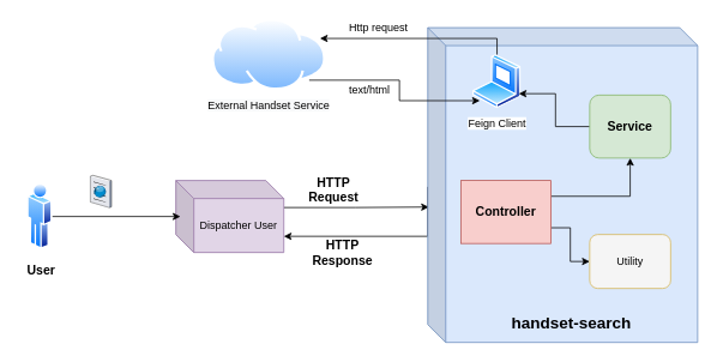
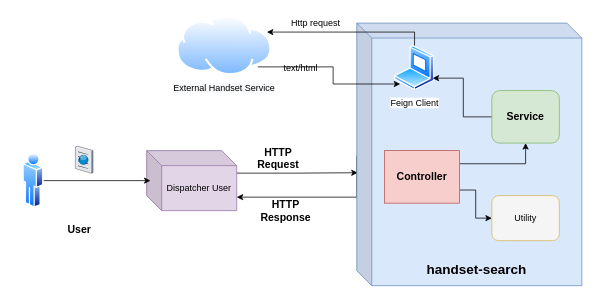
  <mxCell id="0" />
  <mxCell id="1" parent="0" />
  <mxCell id="2" style="edgeStyle=orthogonalEdgeStyle;rounded=0;orthogonalLoop=1;jettySize=auto;html=1;exitX=0;exitY=0;exitDx=120;exitDy=50;exitPerimeter=0;entryX=0.004;entryY=0.627;entryDx=0;entryDy=0;entryPerimeter=0;" edge="1" parent="1"><mxGeometry relative="1" as="geometry"><mxPoint x="315" y="230" as="sourcePoint" /><mxPoint x="476.2" y="229.45" as="targetPoint" /><Array as="points"><mxPoint x="395" y="230" /></Array></mxGeometry></mxCell>
  <mxCell id="3" value="Dispatcher User" style="shape=cube;whiteSpace=wrap;html=1;boundedLbl=1;backgroundOutline=1;darkOpacity=0.05;darkOpacity2=0.1;fillColor=#e1d5e7;strokeColor=#9673a6;" vertex="1" parent="1"><mxGeometry x="195" y="200" width="120" height="80" as="geometry" /></mxCell>
  <mxCell id="4" value="&lt;span style=&quot;background-color: rgb(248 , 249 , 250)&quot;&gt;External Handset Service&lt;/span&gt;" style="aspect=fixed;perimeter=ellipsePerimeter;html=1;align=center;shadow=0;dashed=0;spacingTop=3;image;image=img/lib/active_directory/internet_cloud.svg;strokeColor=#000000;" vertex="1" parent="1"><mxGeometry x="235" y="20" width="126.98" height="80" as="geometry" /></mxCell>
  <mxCell id="5" style="edgeStyle=orthogonalEdgeStyle;rounded=0;orthogonalLoop=1;jettySize=auto;html=1;exitX=0;exitY=0;exitDx=0;exitDy=165;exitPerimeter=0;entryX=0;entryY=0;entryDx=120;entryDy=50;entryPerimeter=0;" edge="1" parent="1"><mxGeometry relative="1" as="geometry"><mxPoint x="475" y="207" as="sourcePoint" /><mxPoint x="315" y="262" as="targetPoint" /><Array as="points"><mxPoint x="475" y="262" /></Array></mxGeometry></mxCell>
  <mxCell id="6" value="&lt;br&gt;&lt;br&gt;&lt;br&gt;&lt;br&gt;&lt;br&gt;&lt;br&gt;&lt;br&gt;&lt;br&gt;&lt;br&gt;&lt;br&gt;&lt;br&gt;&lt;br&gt;&lt;br&gt;&lt;br&gt;&lt;br&gt;&lt;br&gt;&lt;br&gt;&lt;br&gt;&lt;br&gt;&lt;br&gt;&lt;font style=&quot;font-size: 18px&quot;&gt;handset-search&lt;/font&gt;" style="shape=cube;whiteSpace=wrap;html=1;boundedLbl=1;backgroundOutline=1;darkOpacity=0.05;darkOpacity2=0.1;strokeColor=#6c8ebf;fillColor=#dae8fc;fontStyle=1" vertex="1" parent="1"><mxGeometry x="475" y="30" width="300" height="350" as="geometry" /></mxCell>
  <mxCell id="7" style="edgeStyle=orthogonalEdgeStyle;rounded=0;orthogonalLoop=1;jettySize=auto;html=1;exitX=0.5;exitY=0;exitDx=0;exitDy=0;entryX=1;entryY=0.25;entryDx=0;entryDy=0;" edge="1" parent="1" source="8" target="4"><mxGeometry relative="1" as="geometry"><Array as="points"><mxPoint x="552" y="42" /></Array></mxGeometry></mxCell>
  <mxCell id="8" value="Feign Client" style="aspect=fixed;perimeter=ellipsePerimeter;html=1;align=center;shadow=0;dashed=0;spacingTop=3;image;image=img/lib/active_directory/laptop_client.svg;strokeColor=#000000;" vertex="1" parent="1"><mxGeometry x="525" y="60" width="54" height="60" as="geometry" /></mxCell>
  <mxCell id="9" style="edgeStyle=orthogonalEdgeStyle;rounded=0;orthogonalLoop=1;jettySize=auto;html=1;exitX=1;exitY=0.75;exitDx=0;exitDy=0;" edge="1" parent="1" source="11" target="14"><mxGeometry relative="1" as="geometry" /></mxCell>
  <mxCell id="10" style="edgeStyle=orthogonalEdgeStyle;rounded=0;orthogonalLoop=1;jettySize=auto;html=1;exitX=1;exitY=0.25;exitDx=0;exitDy=0;entryX=0.5;entryY=1;entryDx=0;entryDy=0;" edge="1" parent="1" source="11" target="13"><mxGeometry relative="1" as="geometry" /></mxCell>
  <mxCell id="11" value="&lt;font style=&quot;font-size: 14px&quot;&gt;&lt;b&gt;Controller&lt;/b&gt;&lt;/font&gt;" style="rounded=0;whiteSpace=wrap;html=1;fillColor=#f8cecc;strokeColor=#b85450;" vertex="1" parent="1"><mxGeometry x="512" y="200" width="100" height="70" as="geometry" /></mxCell>
  <mxCell id="12" style="edgeStyle=orthogonalEdgeStyle;rounded=0;orthogonalLoop=1;jettySize=auto;html=1;exitX=0;exitY=0.5;exitDx=0;exitDy=0;entryX=1;entryY=0.75;entryDx=0;entryDy=0;" edge="1" parent="1" source="13" target="8"><mxGeometry relative="1" as="geometry" /></mxCell>
- <mxCell id="13" value="&lt;b&gt;&lt;font style=&quot;font-size: 14px&quot;&gt;Service&lt;/font&gt;&lt;/b&gt;" style="rounded=1;whiteSpace=wrap;html=1;fillColor=#d5e8d4;strokeColor=#82b366;" vertex="1" parent="1"><mxGeometry x="655" y="105" width="90" height="70" as="geometry" /></mxCell>
+ <mxCell id="13" value="&lt;b&gt;&lt;font style=&quot;font-size: 14px&quot;&gt;Service&lt;/font&gt;&lt;/b&gt;" style="rounded=1;whiteSpace=wrap;html=1;fillColor=#d5e8d4;strokeColor=#82b366;" vertex="1" parent="1"><mxGeometry x="655" y="120" width="90" height="70" as="geometry" /></mxCell>
  <mxCell id="14" value="Utility" style="rounded=1;whiteSpace=wrap;html=1;fillColor=#f5f5f5;strokeColor=#d6b656;" vertex="1" parent="1"><mxGeometry x="655" y="260" width="90" height="60" as="geometry" /></mxCell>
  <mxCell id="15" value="&lt;font style=&quot;font-size: 14px&quot;&gt;&lt;b&gt;HTTP&lt;br&gt;Request&lt;/b&gt;&lt;/font&gt;" style="text;html=1;align=center;verticalAlign=middle;resizable=0;points=[];autosize=1;" vertex="1" parent="1"><mxGeometry x="335" y="195" width="70" height="30" as="geometry" /></mxCell>
  <mxCell id="16" value="&lt;font style=&quot;font-size: 14px&quot;&gt;&lt;b&gt;HTTP&lt;br&gt;Response&lt;/b&gt;&lt;/font&gt;" style="text;html=1;align=center;verticalAlign=middle;resizable=0;points=[];autosize=1;" vertex="1" parent="1"><mxGeometry x="340" y="265" width="80" height="30" as="geometry" /></mxCell>
  <mxCell id="17" style="edgeStyle=orthogonalEdgeStyle;rounded=0;orthogonalLoop=1;jettySize=auto;html=1;exitX=1;exitY=0.5;exitDx=0;exitDy=0;entryX=0.042;entryY=0.5;entryDx=0;entryDy=0;entryPerimeter=0;" edge="1" parent="1" source="18" target="3"><mxGeometry relative="1" as="geometry" /></mxCell>
  <mxCell id="18" value="" style="aspect=fixed;perimeter=ellipsePerimeter;html=1;align=center;shadow=0;dashed=0;spacingTop=3;image;image=img/lib/active_directory/user.svg;strokeColor=#000000;gradientColor=none;" vertex="1" parent="1"><mxGeometry x="30" y="202.5" width="27.75" height="75" as="geometry" /></mxCell>
  <mxCell id="19" value="" style="verticalLabelPosition=bottom;aspect=fixed;html=1;verticalAlign=top;strokeColor=none;align=center;outlineConnect=0;shape=mxgraph.citrix.browser;gradientColor=none;" vertex="1" parent="1"><mxGeometry x="100" y="194.26" width="23.41" height="35.74" as="geometry" /></mxCell>
- <mxCell id="20" value="&lt;b&gt;&lt;font style=&quot;font-size: 14px&quot;&gt;User&lt;/font&gt;&lt;/b&gt;" style="text;html=1;align=center;verticalAlign=middle;resizable=0;points=[];autosize=1;" vertex="1" parent="1"><mxGeometry x="20" y="290" width="50" height="20" as="geometry" /></mxCell>
+ <mxCell id="20" value="&lt;b&gt;&lt;font style=&quot;font-size: 14px&quot;&gt;User&lt;/font&gt;&lt;/b&gt;" style="text;html=1;align=center;verticalAlign=middle;resizable=0;points=[];autosize=1;" vertex="1" parent="1"><mxGeometry x="80" y="295" width="50" height="20" as="geometry" /></mxCell>
  <mxCell id="21" style="edgeStyle=orthogonalEdgeStyle;rounded=0;orthogonalLoop=1;jettySize=auto;html=1;exitX=0.5;exitY=1;exitDx=0;exitDy=0;" edge="1" parent="1" source="4" target="4"><mxGeometry relative="1" as="geometry" /></mxCell>
  <mxCell id="22" style="edgeStyle=orthogonalEdgeStyle;rounded=0;orthogonalLoop=1;jettySize=auto;html=1;exitX=1;exitY=1;exitDx=0;exitDy=0;entryX=0;entryY=1;entryDx=0;entryDy=0;" edge="1" parent="1" source="4" target="8"><mxGeometry relative="1" as="geometry" /></mxCell>
- <mxCell id="23" value="text/html" style="text;html=1;align=center;verticalAlign=middle;resizable=0;points=[];autosize=1;" vertex="1" parent="1"><mxGeometry x="380" y="90" width="60" height="20" as="geometry" /></mxCell>
+ <mxCell id="23" value="text/html" style="text;html=1;align=center;verticalAlign=middle;resizable=0;points=[];autosize=1;" vertex="1" parent="1"><mxGeometry x="370" y="80" width="60" height="20" as="geometry" /></mxCell>
  <mxCell id="24" value="Http request" style="text;html=1;align=center;verticalAlign=middle;resizable=0;points=[];autosize=1;" vertex="1" parent="1"><mxGeometry x="380" y="20" width="80" height="20" as="geometry" /></mxCell>
